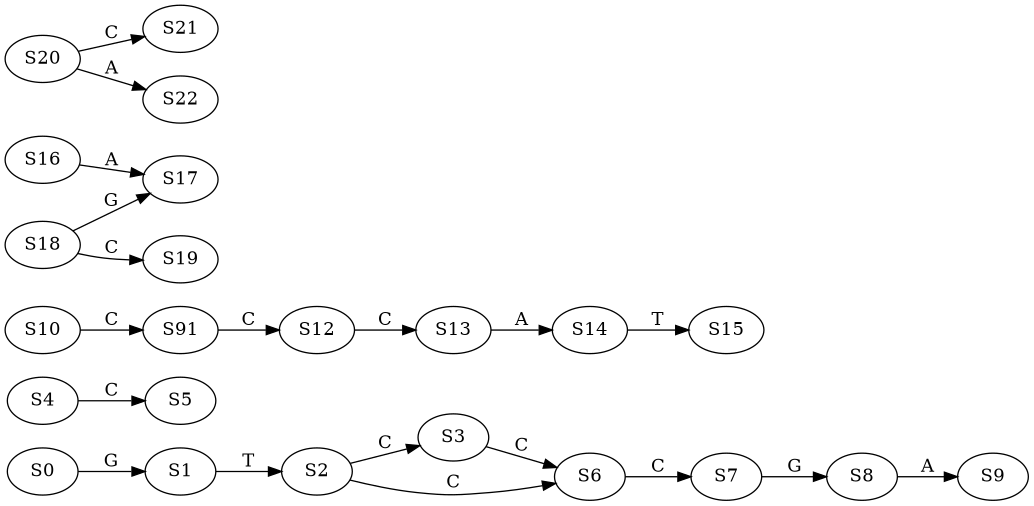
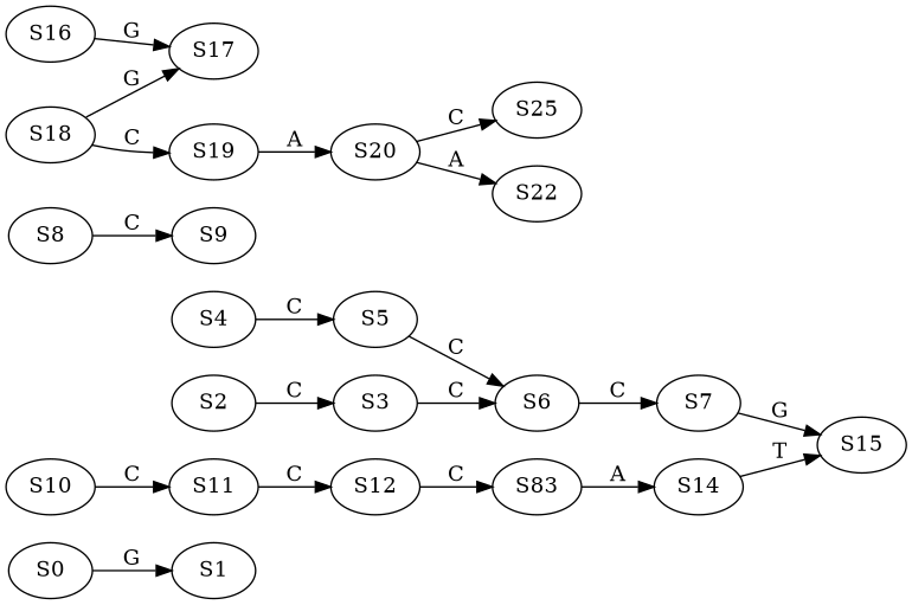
  strict digraph {
    rankdir=LR
    S0
    S1
    S2
    S3
    S6
    S4
    S5
    S7
    S8
    S9
    S10
-   S11 [label=S91]
+   S11
    S12
-   S13
+   S13 [label=S83]
    S14
    S15
    S16
    S17
    S18
    S19
    S20
-   S21
+   S21 [label=S25]
    S22
    S0 -> S1 [label=G]
-   S1 -> S2 [label=T]
    S2 -> S3 [label=C]
    S3 -> S6 [label=C]
    S6 -> S7 [label=C]
    S4 -> S5 [label=C]
-   S2 -> S6 [label=C]
-   S7 -> S8 [label=G]
-   S8 -> S9 [label=A]
+   S5 -> S6 [label=C]
+   S7 -> S15 [label=G]
+   S8 -> S9 [label=C]
    S10 -> S11 [label=C]
    S11 -> S12 [label=C]
    S12 -> S13 [label=C]
    S13 -> S14 [label=A]
    S14 -> S15 [label=T]
-   S16 -> S17 [label=A]
+   S16 -> S17 [label=G]
    S18 -> S17 [label=G]
    S18 -> S19 [label=C]
+   S19 -> S20 [label=A]
    S20 -> S21 [label=C]
    S20 -> S22 [label=A]
  }
